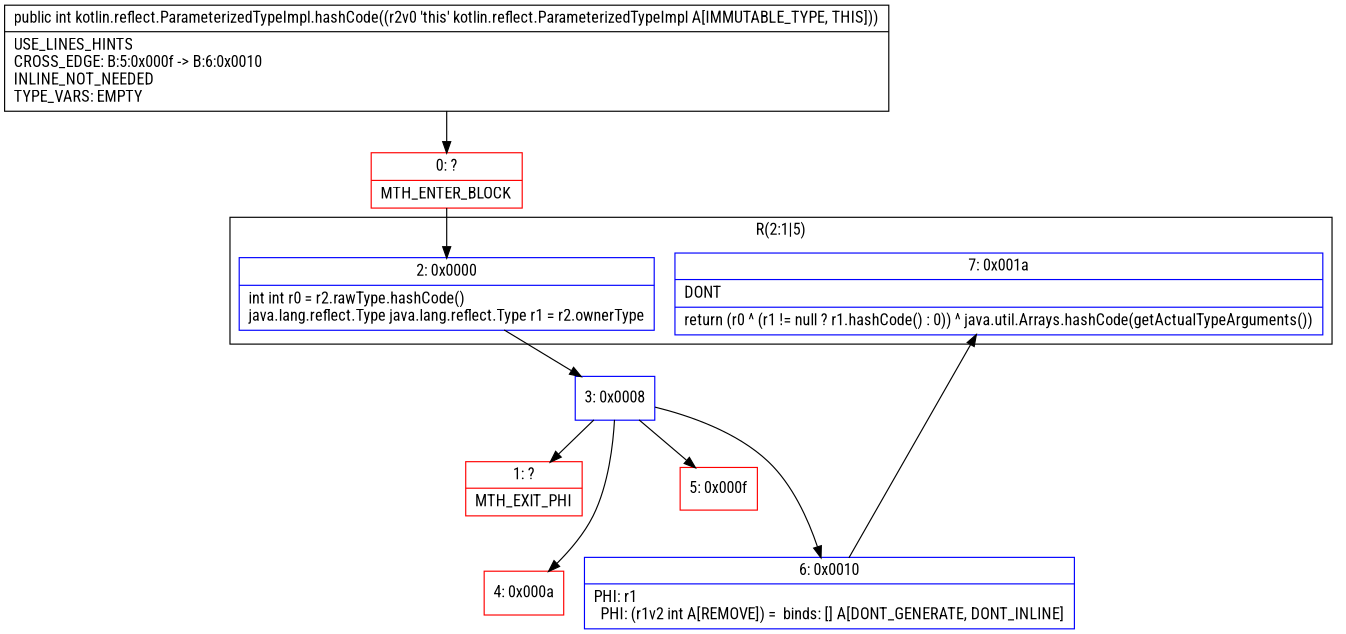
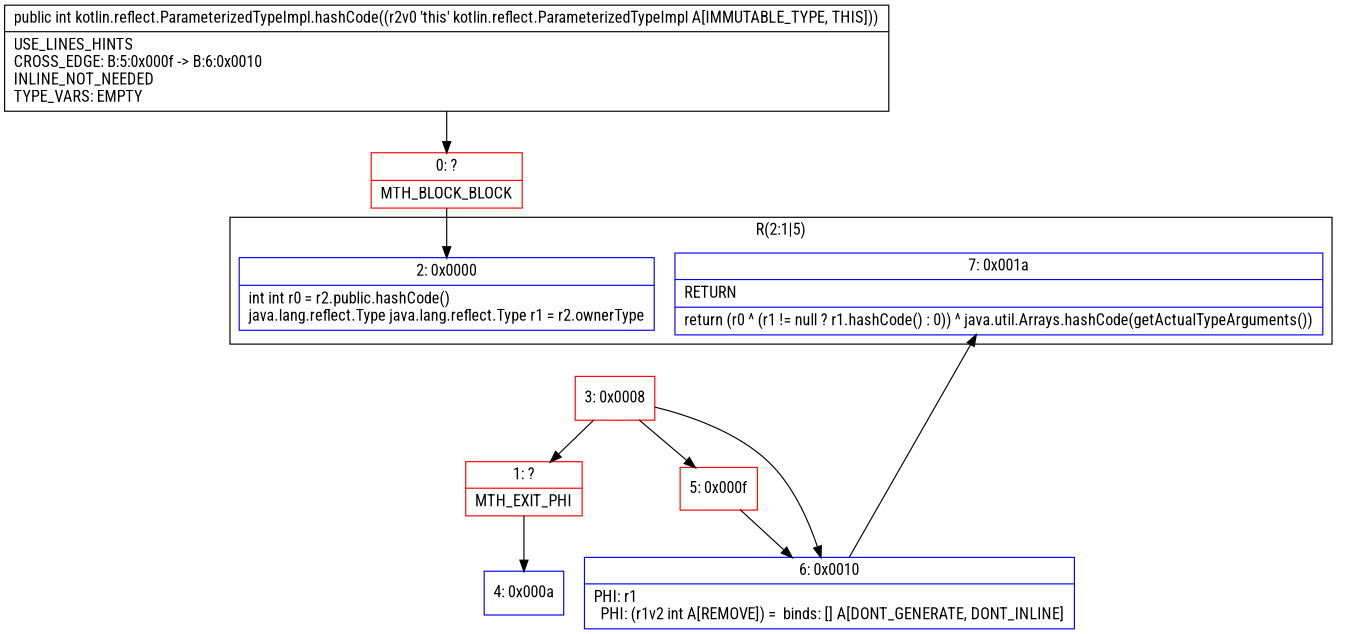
  digraph {
    fontname="Roboto Condensed"
    node [color=red fontname="Roboto Condensed" shape=record]
    edge [fontname="Roboto Condensed"]
-   n1 [color=blue label="{2\:\ 0x0000|int int r0 = r2.rawType.hashCode()\ljava.lang.reflect.Type java.lang.reflect.Type r1 = r2.ownerType\l}"]
-   n2 [color=blue label="{7\:\ 0x001a|DONT\l|return (r0 ^ (r1 != null ? r1.hashCode() : 0)) ^ java.util.Arrays.hashCode(getActualTypeArguments())\l}"]
-   n3 [color=blue label="{3\:\ 0x0008}"]
+   n1 [color=blue label="{2\:\ 0x0000|int int r0 = r2.public.hashCode()\ljava.lang.reflect.Type java.lang.reflect.Type r1 = r2.ownerType\l}"]
+   n2 [color=blue label="{7\:\ 0x001a|RETURN\l|return (r0 ^ (r1 != null ? r1.hashCode() : 0)) ^ java.util.Arrays.hashCode(getActualTypeArguments())\l}"]
+   n3 [label="{3\:\ 0x0008}"]
    n4 [label="{1\:\ ?|MTH_EXIT_PHI\l}"]
-   n5 [label="{4\:\ 0x000a}"]
+   n5 [color=blue label="{4\:\ 0x000a}"]
    n6 [label="{5\:\ 0x000f}"]
    n7 [color=blue label="{6\:\ 0x0010|PHI: r1 \l  PHI: (r1v2 int A[REMOVE]) =  binds: [] A[DONT_GENERATE, DONT_INLINE]\l}"]
-   n8 [label="{0\:\ ?|MTH_ENTER_BLOCK\l}"]
+   n8 [label="{0\:\ ?|MTH_BLOCK_BLOCK\l}"]
    n9 [label="{public int kotlin.reflect.ParameterizedTypeImpl.hashCode((r2v0 'this' kotlin.reflect.ParameterizedTypeImpl A[IMMUTABLE_TYPE, THIS]))  | USE_LINES_HINTS\lCROSS_EDGE: B:5:0x000f \-\> B:6:0x0010\lINLINE_NOT_NEEDED\lTYPE_VARS: EMPTY\l}" color=""]
    subgraph cluster_1 {
      label="R(2:1|5)"
      n1
      n2
    }
-   n1 -> n3
    n3 -> n4
-   n3 -> n5
+   n4 -> n5
    n3 -> n6
    n3 -> n7
+   n6 -> n7
    n7 -> n2
    n8 -> n1
    n9 -> n8
  }
